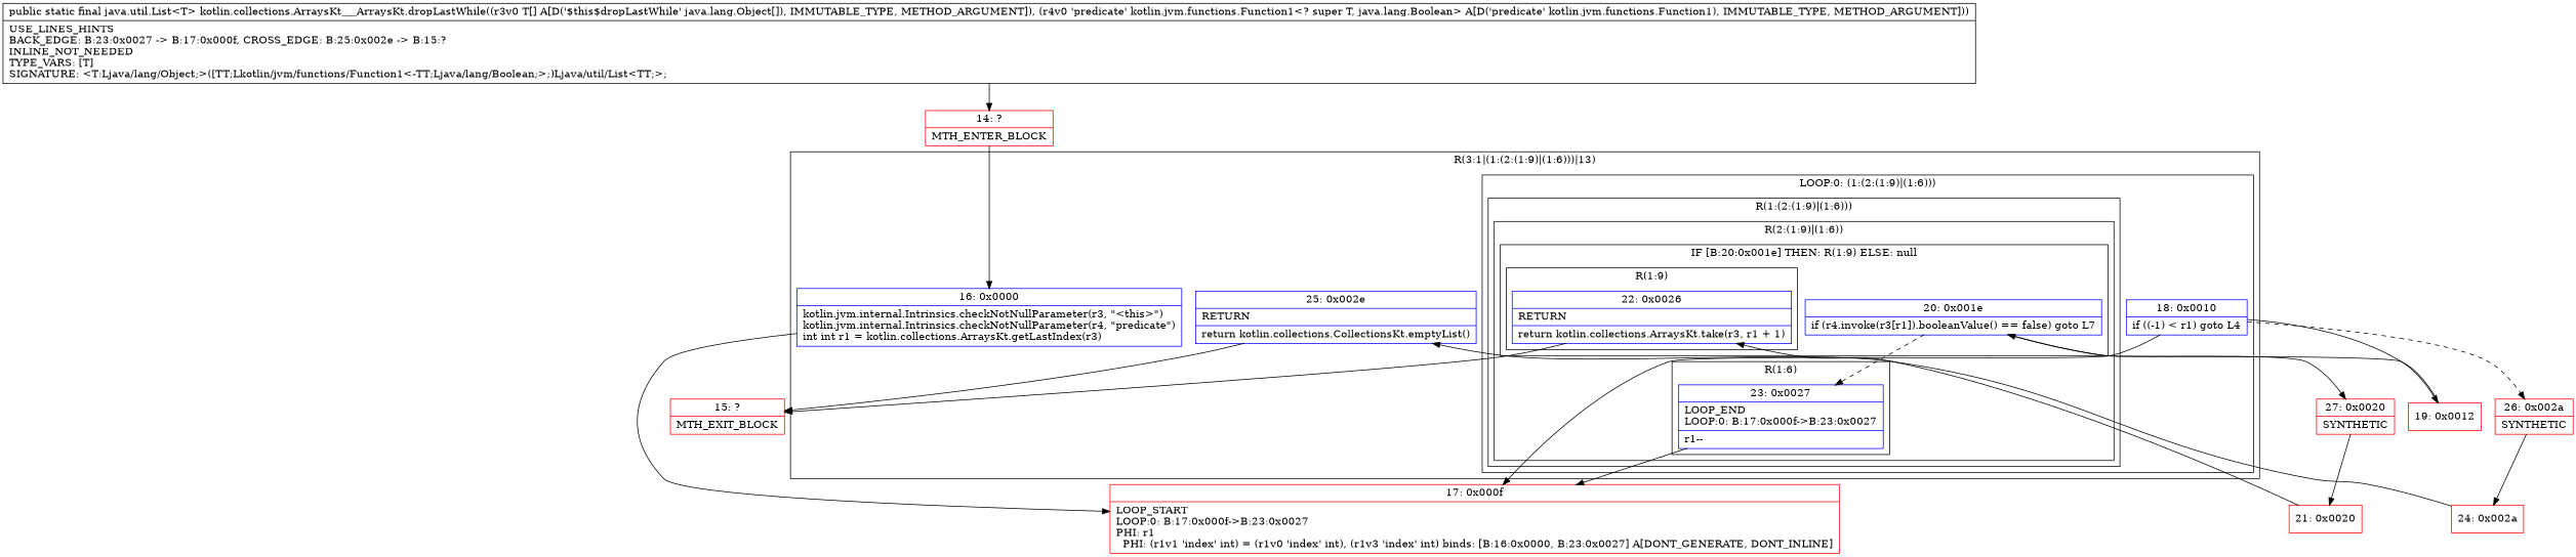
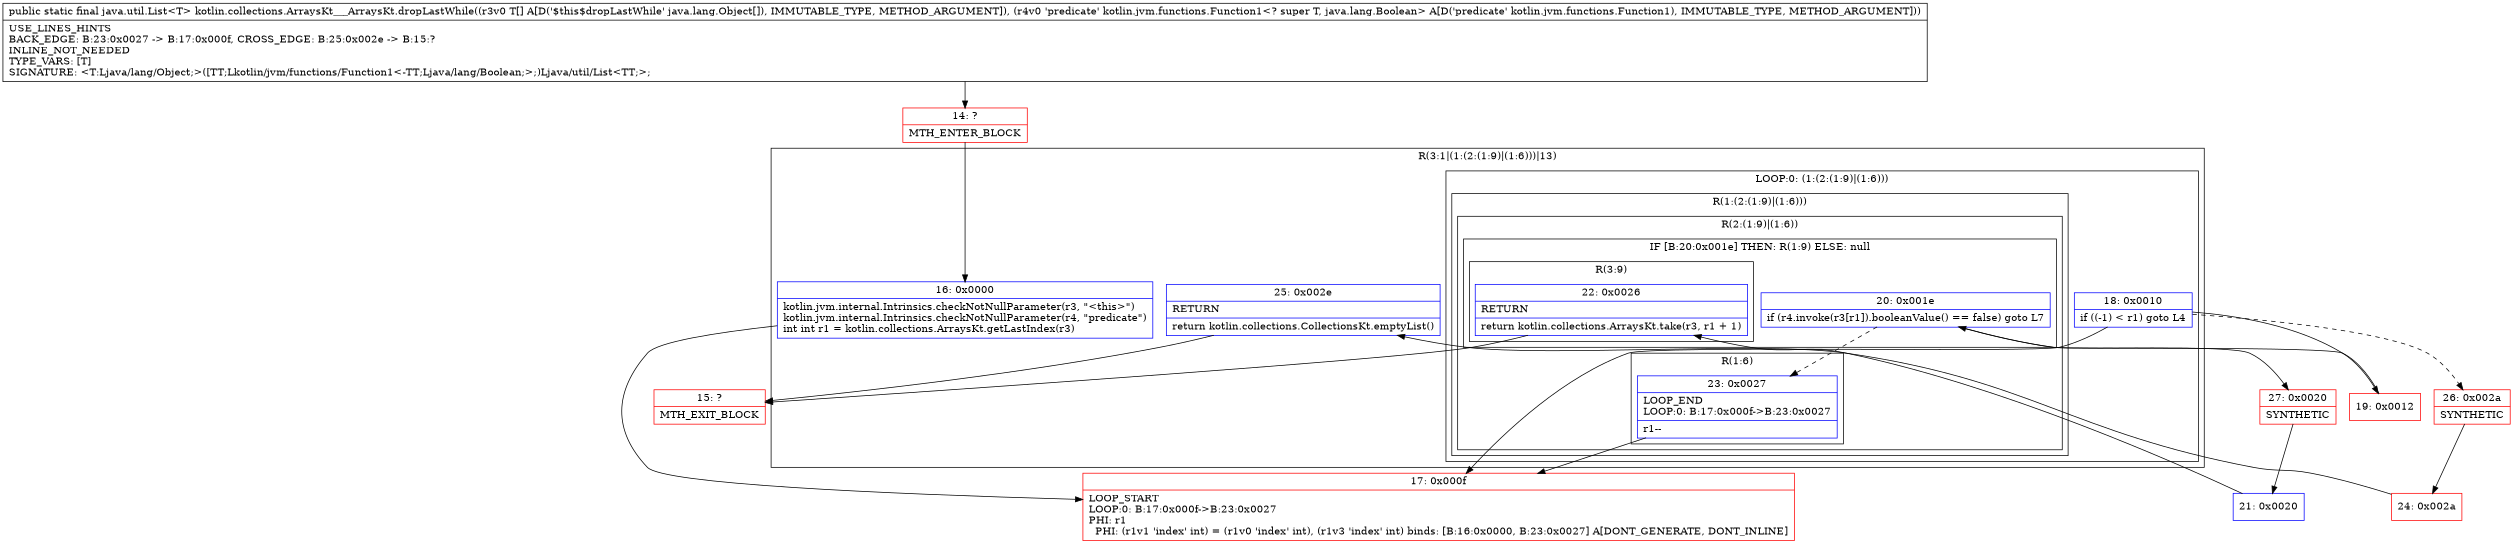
  digraph {
    node [color=red shape=record]
    n1 [color=blue label="{22\:\ 0x0026|RETURN\l|return kotlin.collections.ArraysKt.take(r3, r1 + 1)\l}"]
    n2 [color=blue label="{20\:\ 0x001e|if (r4.invoke(r3[r1]).booleanValue() == false) goto L7\l}"]
    n3 [color=blue label="{23\:\ 0x0027|LOOP_END\lLOOP:0: B:17:0x000f\-\>B:23:0x0027\l|r1\-\-\l}"]
    n4 [color=blue label="{18\:\ 0x0010|if ((\-1) \< r1) goto L4\l}"]
    n5 [color=blue label="{16\:\ 0x0000|kotlin.jvm.internal.Intrinsics.checkNotNullParameter(r3, \"\<this\>\")\lkotlin.jvm.internal.Intrinsics.checkNotNullParameter(r4, \"predicate\")\lint int r1 = kotlin.collections.ArraysKt.getLastIndex(r3)\l}"]
    n6 [color=blue label="{25\:\ 0x002e|RETURN\l|return kotlin.collections.CollectionsKt.emptyList()\l}"]
    n7 [label="{15\:\ ?|MTH_EXIT_BLOCK\l}"]
    n8 [label="{27\:\ 0x0020|SYNTHETIC\l}"]
    n9 [label="{17\:\ 0x000f|LOOP_START\lLOOP:0: B:17:0x000f\-\>B:23:0x0027\lPHI: r1 \l  PHI: (r1v1 'index' int) = (r1v0 'index' int), (r1v3 'index' int) binds: [B:16:0x0000, B:23:0x0027] A[DONT_GENERATE, DONT_INLINE]\l}"]
    n10 [label="{19\:\ 0x0012}"]
    n11 [label="{26\:\ 0x002a|SYNTHETIC\l}"]
    n12 [label="{24\:\ 0x002a}"]
-   n13 [label="{21\:\ 0x0020}"]
+   n13 [color=blue label="{21\:\ 0x0020}"]
    n14 [label="{14\:\ ?|MTH_ENTER_BLOCK\l}"]
    n15 [label="{public static final java.util.List\<T\> kotlin.collections.ArraysKt___ArraysKt.dropLastWhile((r3v0 T[] A[D('$this$dropLastWhile' java.lang.Object[]), IMMUTABLE_TYPE, METHOD_ARGUMENT]), (r4v0 'predicate' kotlin.jvm.functions.Function1\<? super T, java.lang.Boolean\> A[D('predicate' kotlin.jvm.functions.Function1), IMMUTABLE_TYPE, METHOD_ARGUMENT]))  | USE_LINES_HINTS\lBACK_EDGE: B:23:0x0027 \-\> B:17:0x000f, CROSS_EDGE: B:25:0x002e \-\> B:15:?\lINLINE_NOT_NEEDED\lTYPE_VARS: [T]\lSIGNATURE: \<T:Ljava\/lang\/Object;\>([TT;Lkotlin\/jvm\/functions\/Function1\<\-TT;Ljava\/lang\/Boolean;\>;)Ljava\/util\/List\<TT;\>;\l}" color=""]
    subgraph cluster_1 {
      label="R(3:1|(1:(2:(1:9)|(1:6)))|13)"
      n5
      n6
      subgraph cluster_2 {
        label="LOOP:0: (1:(2:(1:9)|(1:6)))"
        n4
        subgraph cluster_3 {
          label="R(1:(2:(1:9)|(1:6)))"
          subgraph cluster_4 {
            label="R(2:(1:9)|(1:6))"
            subgraph cluster_5 {
              label="IF [B:20:0x001e] THEN: R(1:9) ELSE: null"
              n2
              subgraph cluster_6 {
-               label="R(1:9)"
+               label="R(3:9)"
                n1
              }
            }
            subgraph cluster_7 {
              label="R(1:6)"
              n3
            }
          }
        }
      }
    }
    n1 -> n7
    n2 -> n3 [style=dashed]
    n2 -> n8
    n3 -> n9
    n4 -> n9
    n4 -> n10
    n4 -> n11 [style=dashed]
    n5 -> n9
    n6 -> n7
    n8 -> n13
    n10 -> n2
    n11 -> n12
    n12 -> n6
    n13 -> n1
    n14 -> n5
    n15 -> n14
  }
